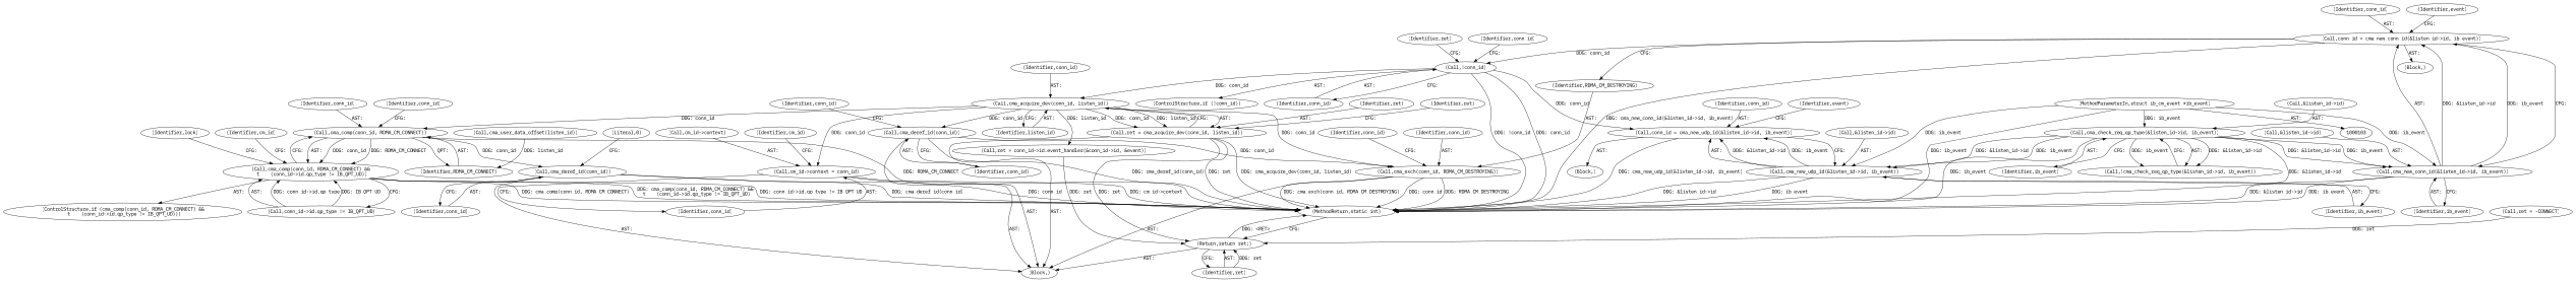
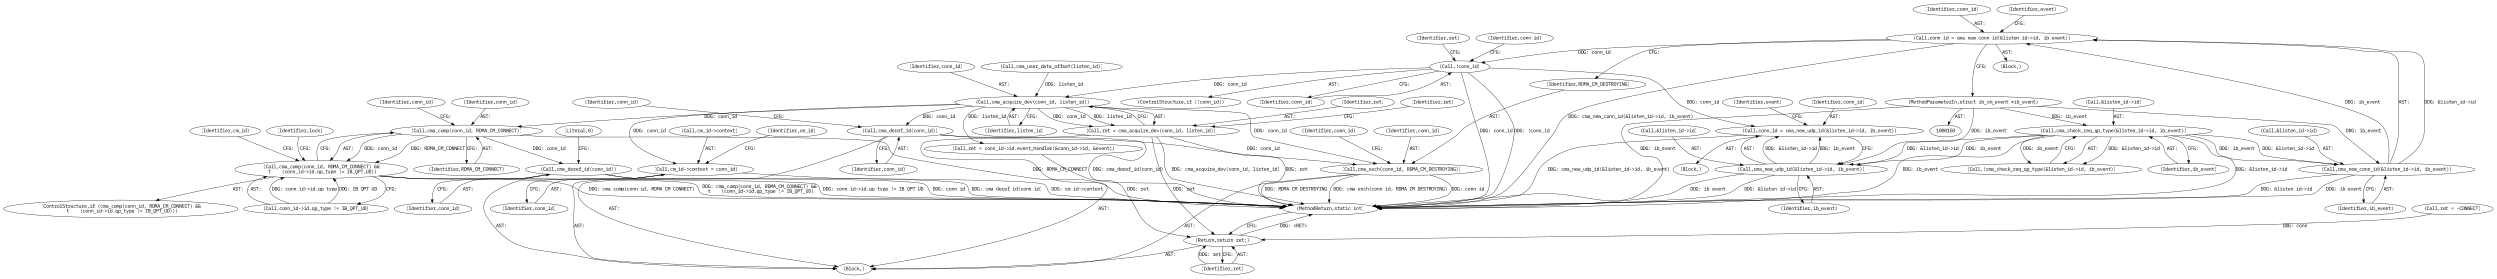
  digraph {
    fontname="IBM Plex Mono"
    node [fontname="IBM Plex Mono"]
    edge [fontname="IBM Plex Mono"]
    n1 [label="(Call,!conn_id)"]
    n2 [label="(Call,cma_acquire_dev(conn_id, listen_id))"]
    n3 [label="(ControlStructure,if (!conn_id))"]
    n4 [label="(MethodReturn,static int)"]
    n5 [label="(Identifier,conn_id)"]
    n6 [label="(Call,conn_id = cma_new_udp_id(&listen_id->id, ib_event))"]
    n7 [label="(Call,ret = cma_acquire_dev(conn_id, listen_id))"]
    n8 [label="(Call,cm_id->context = conn_id)"]
    n9 [label="(Call,cma_comp(conn_id, RDMA_CM_CONNECT))"]
    n10 [label="(Call,cma_deref_id(conn_id))"]
    n11 [label="(Call,cma_exch(conn_id, RDMA_CM_DESTROYING))"]
    n12 [label="(Identifier,listen_id)"]
    n13 [label="(Call,ret = conn_id->id.event_handler(&conn_id->id, &event))"]
    n14 [label="(Return,return ret;)"]
    n15 [label="(Call,cma_new_udp_id(&listen_id->id, ib_event))"]
    n16 [label="(Block,)"]
    n17 [label="(Identifier,ib_event)"]
    n18 [label="(Call,cma_check_req_qp_type(&listen_id->id, ib_event))"]
    n19 [label="(Call,cma_new_conn_id(&listen_id->id, ib_event))"]
    n20 [label="(Call,!cma_check_req_qp_type(&listen_id->id, ib_event))"]
    n21 [label="(Identifier,ib_event)"]
    n22 [label="(Call,conn_id = cma_new_conn_id(&listen_id->id, ib_event))"]
    n23 [label="(Identifier,ib_event)"]
    n24 [label="(MethodParameterIn,struct ib_cm_event *ib_event)"]
    1000103
    n26 [label="(Block,)"]
    n27 [label="(Identifier,RDMA_CM_DESTROYING)"]
    n28 [label="(Block,)"]
    n29 [label="(Identifier,conn_id)"]
    n30 [label="(Call,cma_comp(conn_id, RDMA_CM_CONNECT) &&\n \t    (conn_id->id.qp_type != IB_QPT_UD))"]
    n31 [label="(Call,cma_deref_id(conn_id))"]
    n32 [label="(Identifier,RDMA_CM_CONNECT)"]
    n33 [label="(Identifier,conn_id)"]
    n34 [label="(Identifier,ret)"]
    n35 [label="(ControlStructure,if (cma_comp(conn_id, RDMA_CM_CONNECT) &&\n \t    (conn_id->id.qp_type != IB_QPT_UD)))"]
    n36 [label="(Call,conn_id->id.qp_type != IB_QPT_UD)"]
    n37 [label="(Identifier,conn_id)"]
    n38 [label="(Identifier,conn_id)"]
    n39 [label="(Identifier,conn_id)"]
    n40 [label="(Identifier,cm_id)"]
    n41 [label="(Call,&listen_id->id)"]
    n42 [label="(Identifier,cm_id)"]
    n43 [label="(Literal,0)"]
    n44 [label="(Identifier,conn_id)"]
    n45 [label="(Identifier,conn_id)"]
    n46 [label="(Identifier,conn_id)"]
    n47 [label="(Identifier,ret)"]
    n48 [label="(Identifier,conn_id)"]
    n49 [label="(Identifier,ret)"]
    n50 [label="(Identifier,conn_id)"]
    n51 [label="(Call,&listen_id->id)"]
    n52 [label="(Call,ret = -CONNECT)"]
    n53 [label="(Call,cma_user_data_offset(listen_id))"]
    n54 [label="(Call,cm_id->context)"]
    n55 [label="(Identifier,ret)"]
    n56 [label="(Identifier,conn_id)"]
    n57 [label="(Identifier,event)"]
    n58 [label="(Identifier,lock)"]
    n59 [label="(Identifier,conn_id)"]
    n60 [label="(Identifier,event)"]
    n61 [label="(Call,&listen_id->id)"]
    n1 -> n2 [label="DDG: conn_id"]
    n1 -> n3 [label="AST: "]
    n1 -> n4 [label="DDG: conn_id"]
    n1 -> n4 [label="DDG: !conn_id"]
    n1 -> n5 [label="CFG: "]
    n1 -> n6 [label="DDG: conn_id"]
    n2 -> n7 [label="AST: "]
    n2 -> n7 [label="DDG: conn_id"]
    n2 -> n7 [label="DDG: listen_id"]
    n2 -> n8 [label="DDG: conn_id"]
    n2 -> n9 [label="DDG: conn_id"]
    n2 -> n10 [label="DDG: conn_id"]
    n2 -> n11 [label="DDG: conn_id"]
    n2 -> n12 [label="CFG: "]
    n2 -> n13 [label="DDG: listen_id"]
    n4 -> n14 [label="CFG: "]
    n5 -> n1 [label="AST: "]
    n6 -> n4 [label="DDG: cma_new_udp_id(&listen_id->id, ib_event)"]
    n6 -> n15 [label="CFG: "]
    n6 -> n16 [label="AST: "]
    n7 -> n2 [label="CFG: "]
    n7 -> n4 [label="DDG: ret"]
    n7 -> n4 [label="DDG: cma_acquire_dev(conn_id, listen_id)"]
    n7 -> n14 [label="DDG: ret"]
    n7 -> n28 [label="AST: "]
    n8 -> n4 [label="DDG: cm_id->context"]
    n8 -> n28 [label="AST: "]
    n8 -> n29 [label="CFG: "]
    n9 -> n4 [label="DDG: RDMA_CM_CONNECT"]
    n9 -> n30 [label="AST: "]
    n9 -> n30 [label="DDG: conn_id"]
    n9 -> n30 [label="DDG: RDMA_CM_CONNECT"]
    n9 -> n31 [label="DDG: conn_id"]
-   n9 -> n32 [label="QPT: "]
+   n9 -> n32 [label="CFG: "]
    n10 -> n4 [label="DDG: cma_deref_id(conn_id)"]
    n10 -> n11 [label="DDG: conn_id"]
    n10 -> n28 [label="AST: "]
    n10 -> n33 [label="CFG: "]
    n11 -> n4 [label="DDG: conn_id"]
    n11 -> n4 [label="DDG: RDMA_CM_DESTROYING"]
    n11 -> n4 [label="DDG: cma_exch(conn_id, RDMA_CM_DESTROYING)"]
    n11 -> n28 [label="AST: "]
    n12 -> n2 [label="AST: "]
    n13 -> n14 [label="DDG: ret"]
    n14 -> n4 [label="DDG: <RET>"]
    n14 -> n28 [label="AST: "]
    n14 -> n34 [label="CFG: "]
    n15 -> n4 [label="DDG: ib_event"]
    n15 -> n4 [label="DDG: &listen_id->id"]
    n15 -> n6 [label="AST: "]
    n15 -> n6 [label="DDG: &listen_id->id"]
    n15 -> n6 [label="DDG: ib_event"]
    n15 -> n17 [label="CFG: "]
    n17 -> n15 [label="AST: "]
    n18 -> n4 [label="DDG: &listen_id->id"]
    n18 -> n4 [label="DDG: ib_event"]
    n18 -> n15 [label="DDG: &listen_id->id"]
    n18 -> n15 [label="DDG: ib_event"]
    n18 -> n19 [label="DDG: &listen_id->id"]
    n18 -> n19 [label="DDG: ib_event"]
    n18 -> n20 [label="AST: "]
    n18 -> n20 [label="DDG: &listen_id->id"]
    n18 -> n20 [label="DDG: ib_event"]
    n18 -> n21 [label="CFG: "]
    n19 -> n4 [label="DDG: &listen_id->id"]
    n19 -> n4 [label="DDG: ib_event"]
    n19 -> n22 [label="AST: "]
    n19 -> n22 [label="DDG: &listen_id->id"]
    n19 -> n22 [label="DDG: ib_event"]
    n19 -> n23 [label="CFG: "]
    n20 -> n18 [label="CFG: "]
    n21 -> n18 [label="AST: "]
    n22 -> n1 [label="DDG: conn_id"]
    n22 -> n4 [label="DDG: cma_new_conn_id(&listen_id->id, ib_event)"]
-   n22 -> n19 [label="CFG: "]
+   n22 -> n24 [label="CFG: "]
    n22 -> n26 [label="AST: "]
    n22 -> n27 [label="CFG: "]
    n23 -> n19 [label="AST: "]
    n24 -> n4 [label="DDG: ib_event"]
    n24 -> n15 [label="DDG: ib_event"]
    n24 -> n18 [label="DDG: ib_event"]
    n24 -> n19 [label="DDG: ib_event"]
    n24 -> 1000103 [label="AST: "]
    n27 -> n11 [label="AST: "]
    n29 -> n8 [label="AST: "]
    n30 -> n4 [label="DDG: cma_comp(conn_id, RDMA_CM_CONNECT)"]
    n30 -> n4 [label="DDG: cma_comp(conn_id, RDMA_CM_CONNECT) &&\n \t    (conn_id->id.qp_type != IB_QPT_UD)"]
    n30 -> n4 [label="DDG: conn_id->id.qp_type != IB_QPT_UD"]
    n30 -> n9 [label="CFG: "]
    n30 -> n35 [label="AST: "]
    n30 -> n36 [label="CFG: "]
    n31 -> n4 [label="DDG: conn_id"]
    n31 -> n4 [label="DDG: cma_deref_id(conn_id)"]
    n31 -> n28 [label="AST: "]
    n31 -> n37 [label="CFG: "]
    n32 -> n9 [label="AST: "]
    n33 -> n10 [label="AST: "]
    n34 -> n14 [label="AST: "]
    n34 -> n14 [label="DDG: ret"]
    n36 -> n30 [label="AST: "]
    n36 -> n30 [label="DDG: conn_id->id.qp_type"]
    n36 -> n30 [label="DDG: IB_QPT_UD"]
    n37 -> n31 [label="AST: "]
    n38 -> n2 [label="AST: "]
    n39 -> n1 [label="CFG: "]
    n40 -> n30 [label="CFG: "]
    n41 -> n18 [label="AST: "]
    n42 -> n8 [label="CFG: "]
    n43 -> n31 [label="CFG: "]
    n44 -> n11 [label="AST: "]
    n45 -> n11 [label="CFG: "]
    n46 -> n9 [label="CFG: "]
    n47 -> n7 [label="AST: "]
    n48 -> n10 [label="CFG: "]
    n49 -> n7 [label="CFG: "]
    n50 -> n22 [label="AST: "]
    n51 -> n15 [label="AST: "]
-   n52 -> n14 [label="DDG: ret"]
-   n53 -> n32 [label="DDG: listen_id"]
+   n52 -> n14 [label="DDG: conn"]
+   n53 -> n2 [label="DDG: listen_id"]
    n54 -> n8 [label="AST: "]
    n55 -> n1 [label="CFG: "]
    n56 -> n9 [label="AST: "]
    n57 -> n6 [label="CFG: "]
    n58 -> n30 [label="CFG: "]
    n59 -> n6 [label="AST: "]
    n60 -> n22 [label="CFG: "]
    n61 -> n19 [label="AST: "]
  }
